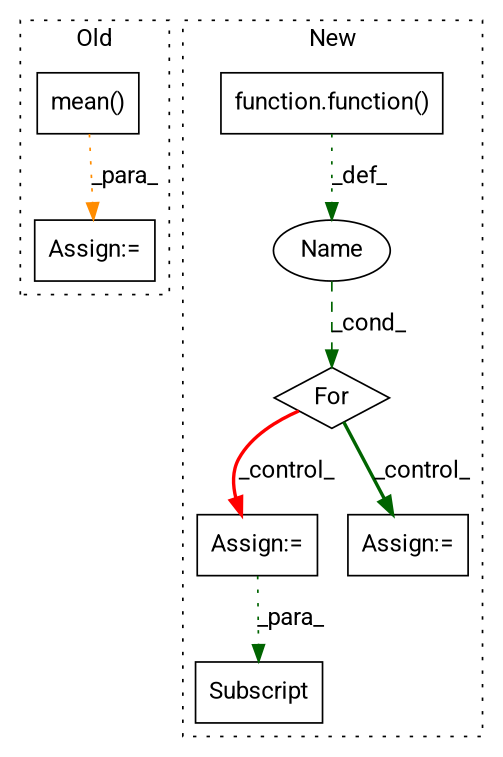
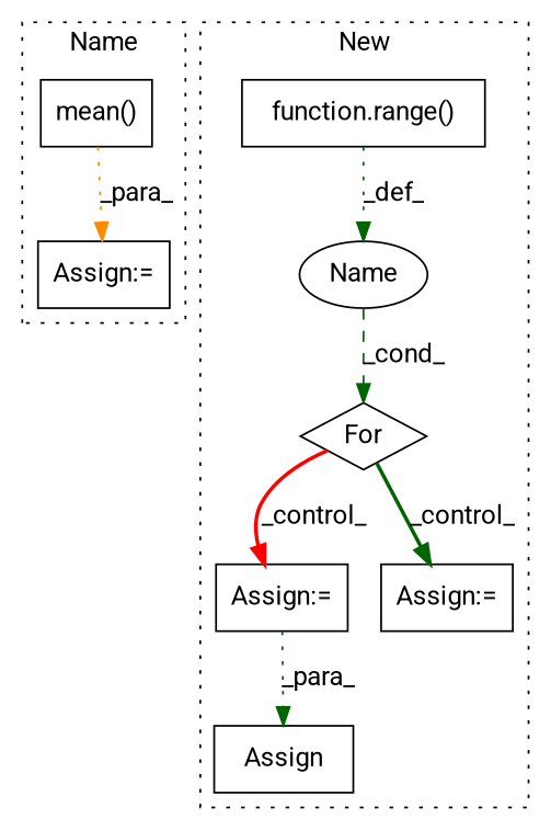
  digraph {
    fontname=Roboto
    node [a=68 fontname=Roboto l=3 shape=box]
    edge [color=darkgreen fontname=Roboto style=dotted]
    n1 [a=75 l=36 label="mean()" s=5658]
    n2 [label="Assign:=" s=5708]
    n3 [a=107 l="4,14" label=For s="5493,5525" shape=diamond]
    n4 [label="Assign:=" s=5583]
    n5 [a=87 l=1 label=Name s=5497 shape=ellipse]
    n6 [l=6 label="Assign:=" s=5540]
-   n7 [a=75 l="6,1" label="function.function()" s="5502,5524"]
-   n8 [a=63 l="4,0" label=Subscript s="5679,0"]
+   n7 [a=75 l="6,1" label="function.range()" s="5502,5524"]
+   n8 [a=63 l="4,0" label=Assign s="5679,0"]
    subgraph cluster_1 {
-     label=Old
+     label=Name
      style=dotted
      n1
      n2
    }
    subgraph cluster_2 {
      label=New
      style=dotted
      n3
      n4
      n5
      n6
      n7
      n8
    }
    n1 -> n2 [color=darkorange label=_para_]
    n3 -> n4 [color=red label=_control_ style=bold]
    n3 -> n6 [label=_control_ style=bold]
    n4 -> n8 [label=_para_]
    n5 -> n3 [label=_cond_ style=dashed]
    n7 -> n5 [label=_def_]
  }
